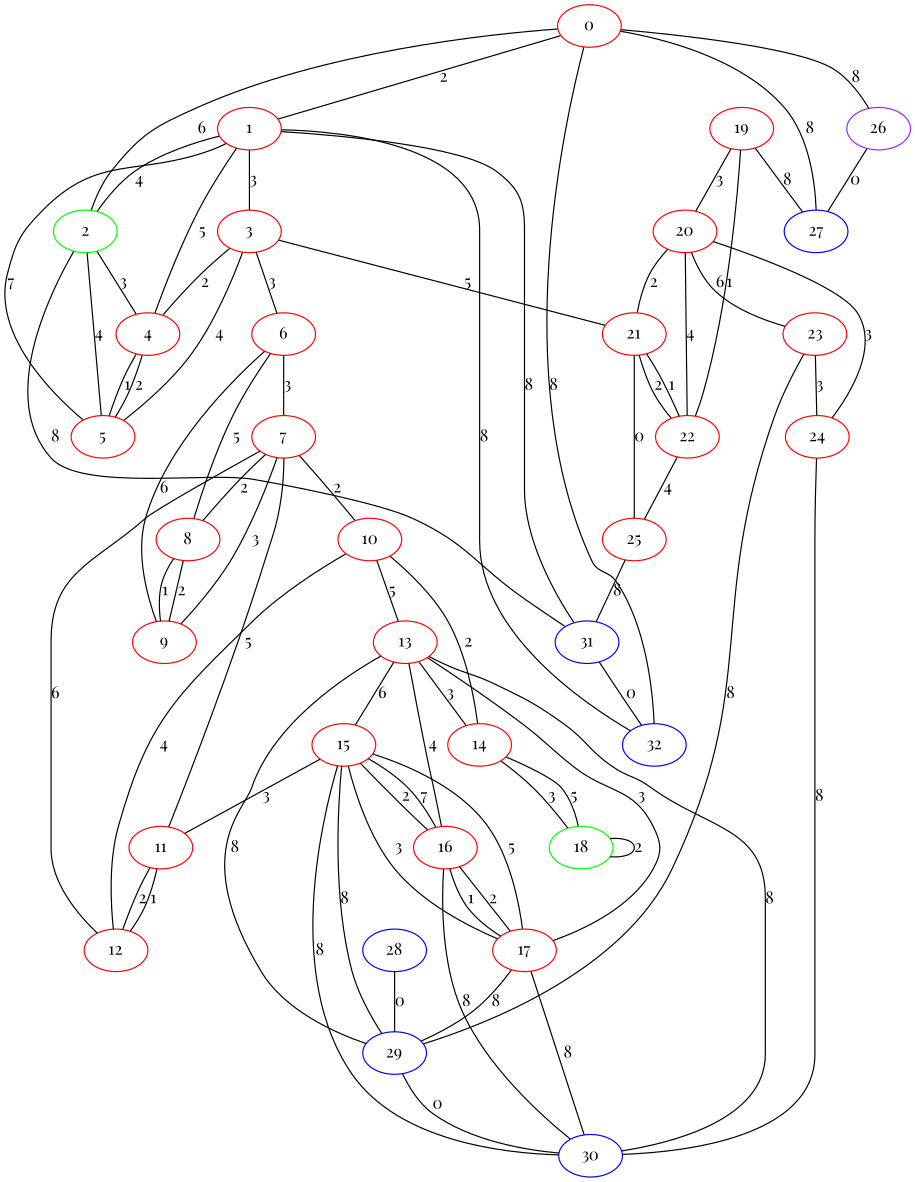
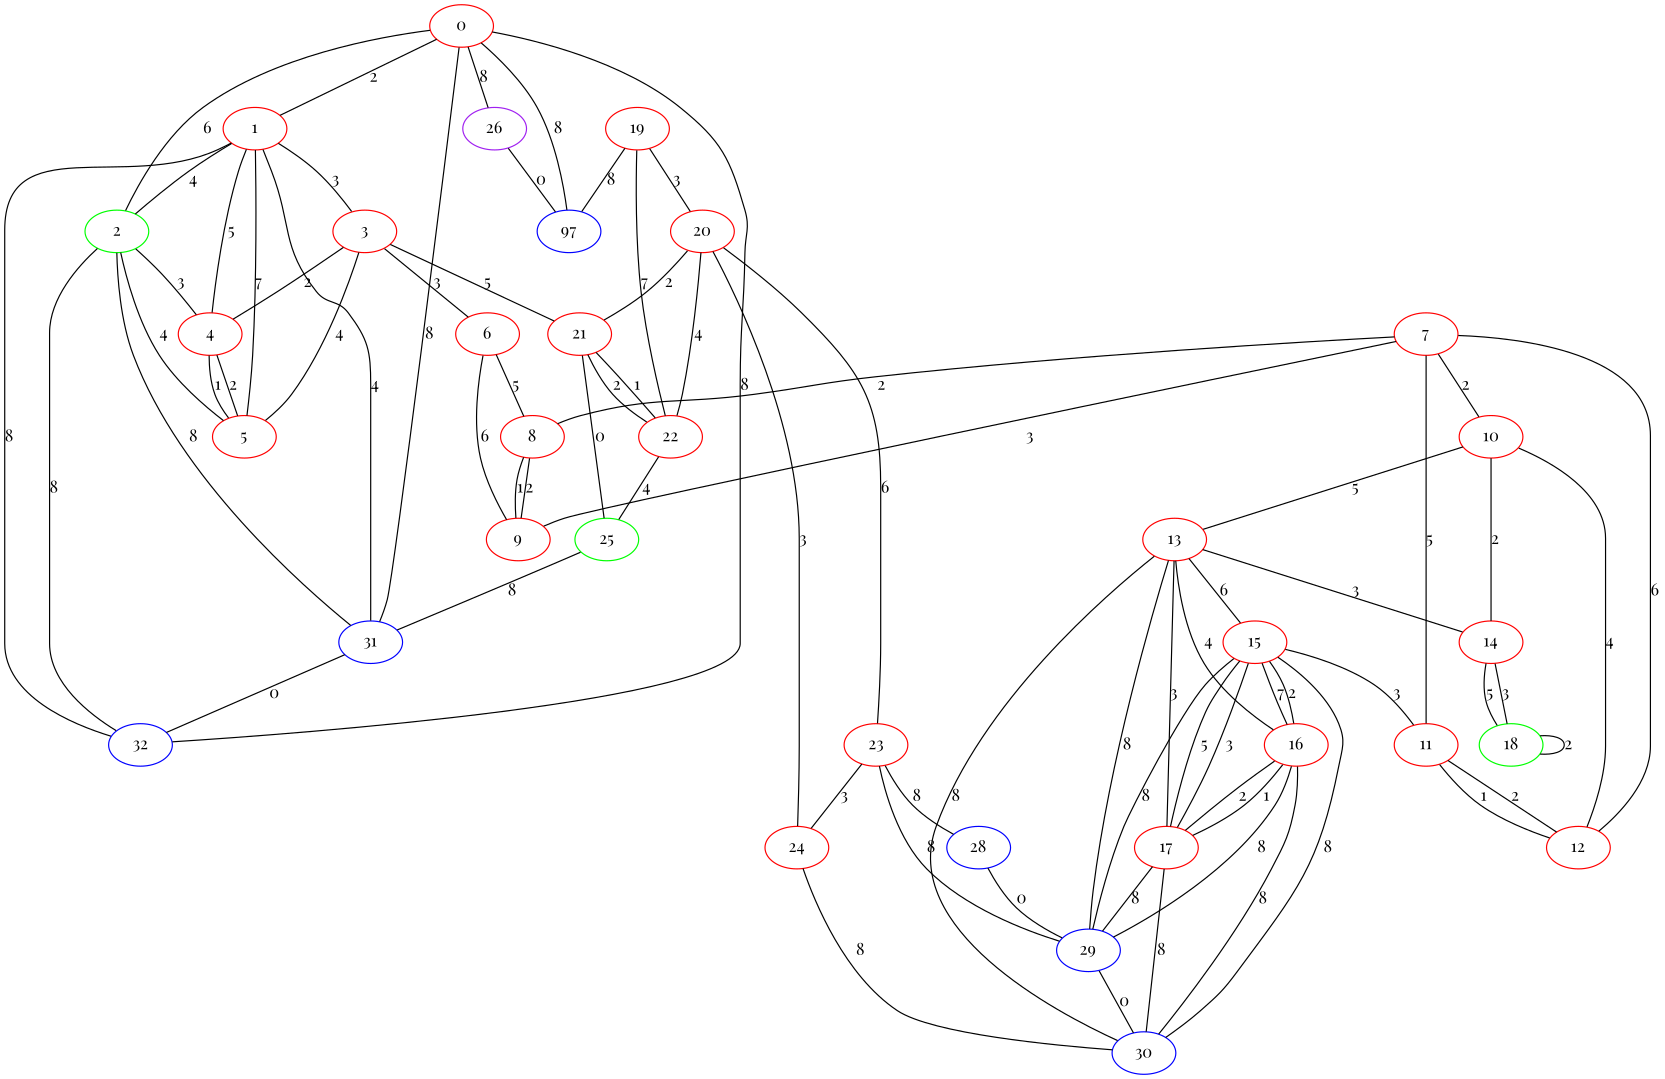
  graph {
    fontname="Playfair Display"
    node [color=red fontname="Playfair Display" weight=1]
    edge [fontname="Playfair Display"]
    0
    1
    2 [color=green weight=2]
    26 [color=purple weight=4]
-   27 [color=blue weight=3]
+   27 [color=blue weight=3 label=97]
    31 [color=blue weight=3]
    32 [color=blue weight=3]
    3
    4
    5
    6
    21
    7
    8
    9
    10
    11
    12
    13
    14
    15
    16
    17
    29 [color=blue weight=3]
    30 [color=blue weight=3]
    18 [color=green weight=2]
    19
    20
    22
    23
    24
-   25
+   25 [color=green]
    28 [color=blue weight=3]
    0 -- 1 [label=2]
    0 -- 2 [label=6]
    0 -- 26 [label=8]
    0 -- 27 [label=8]
+   0 -- 31 [label=8]
    0 -- 32 [label=8]
    1 -- 2 [label=4]
-   1 -- 31 [label=8]
+   1 -- 31 [label=4]
    1 -- 32 [label=8]
    1 -- 3 [label=3]
    1 -- 4 [label=5]
    1 -- 5 [label=7]
    2 -- 31 [label=8]
+   2 -- 32 [label=8]
    2 -- 4 [label=3]
    2 -- 5 [label=4]
    26 -- 27 [label=0]
    31 -- 32 [label=0]
    3 -- 4 [label=2]
    3 -- 5 [label=4]
    3 -- 6 [label=3]
    3 -- 21 [label=5]
    4 -- 5 [label=1]
    4 -- 5 [label=2]
-   6 -- 7 [label=3]
    6 -- 8 [label=5]
    6 -- 9 [label=6]
    21 -- 22 [label=2]
    21 -- 22 [label=1]
    21 -- 25 [label=0]
    7 -- 8 [label=2]
    7 -- 9 [label=3]
    7 -- 10 [label=2]
    7 -- 11 [label=5]
    7 -- 12 [label=6]
    8 -- 9 [label=2]
    8 -- 9 [label=1]
    10 -- 12 [label=4]
    10 -- 13 [label=5]
    10 -- 14 [label=2]
    11 -- 12 [label=2]
    11 -- 12 [label=1]
    13 -- 14 [label=3]
    13 -- 15 [label=6]
    13 -- 16 [label=4]
    13 -- 17 [label=3]
    13 -- 29 [label=8]
    13 -- 30 [label=8]
    14 -- 18 [label=3]
    14 -- 18 [label=5]
    15 -- 11 [label=3]
    15 -- 16 [label=7]
    15 -- 16 [label=2]
    15 -- 17 [label=5]
    15 -- 17 [label=3]
    15 -- 29 [label=8]
    15 -- 30 [label=8]
    16 -- 17 [label=2]
    16 -- 17 [label=1]
+   16 -- 29 [label=8]
    16 -- 30 [label=8]
    17 -- 29 [label=8]
    17 -- 30 [label=8]
    29 -- 30 [label=0]
    18 -- 18 [label=2]
    19 -- 27 [label=8]
    19 -- 20 [label=3]
-   19 -- 22 [label=1]
+   19 -- 22 [label=7]
    20 -- 21 [label=2]
    20 -- 22 [label=4]
    20 -- 23 [label=6]
    20 -- 24 [label=3]
    22 -- 25 [label=4]
    23 -- 29 [label=8]
    23 -- 24 [label=3]
+   23 -- 28 [label=8]
    24 -- 30 [label=8]
    25 -- 31 [label=8]
    28 -- 29 [label=0]
  }
